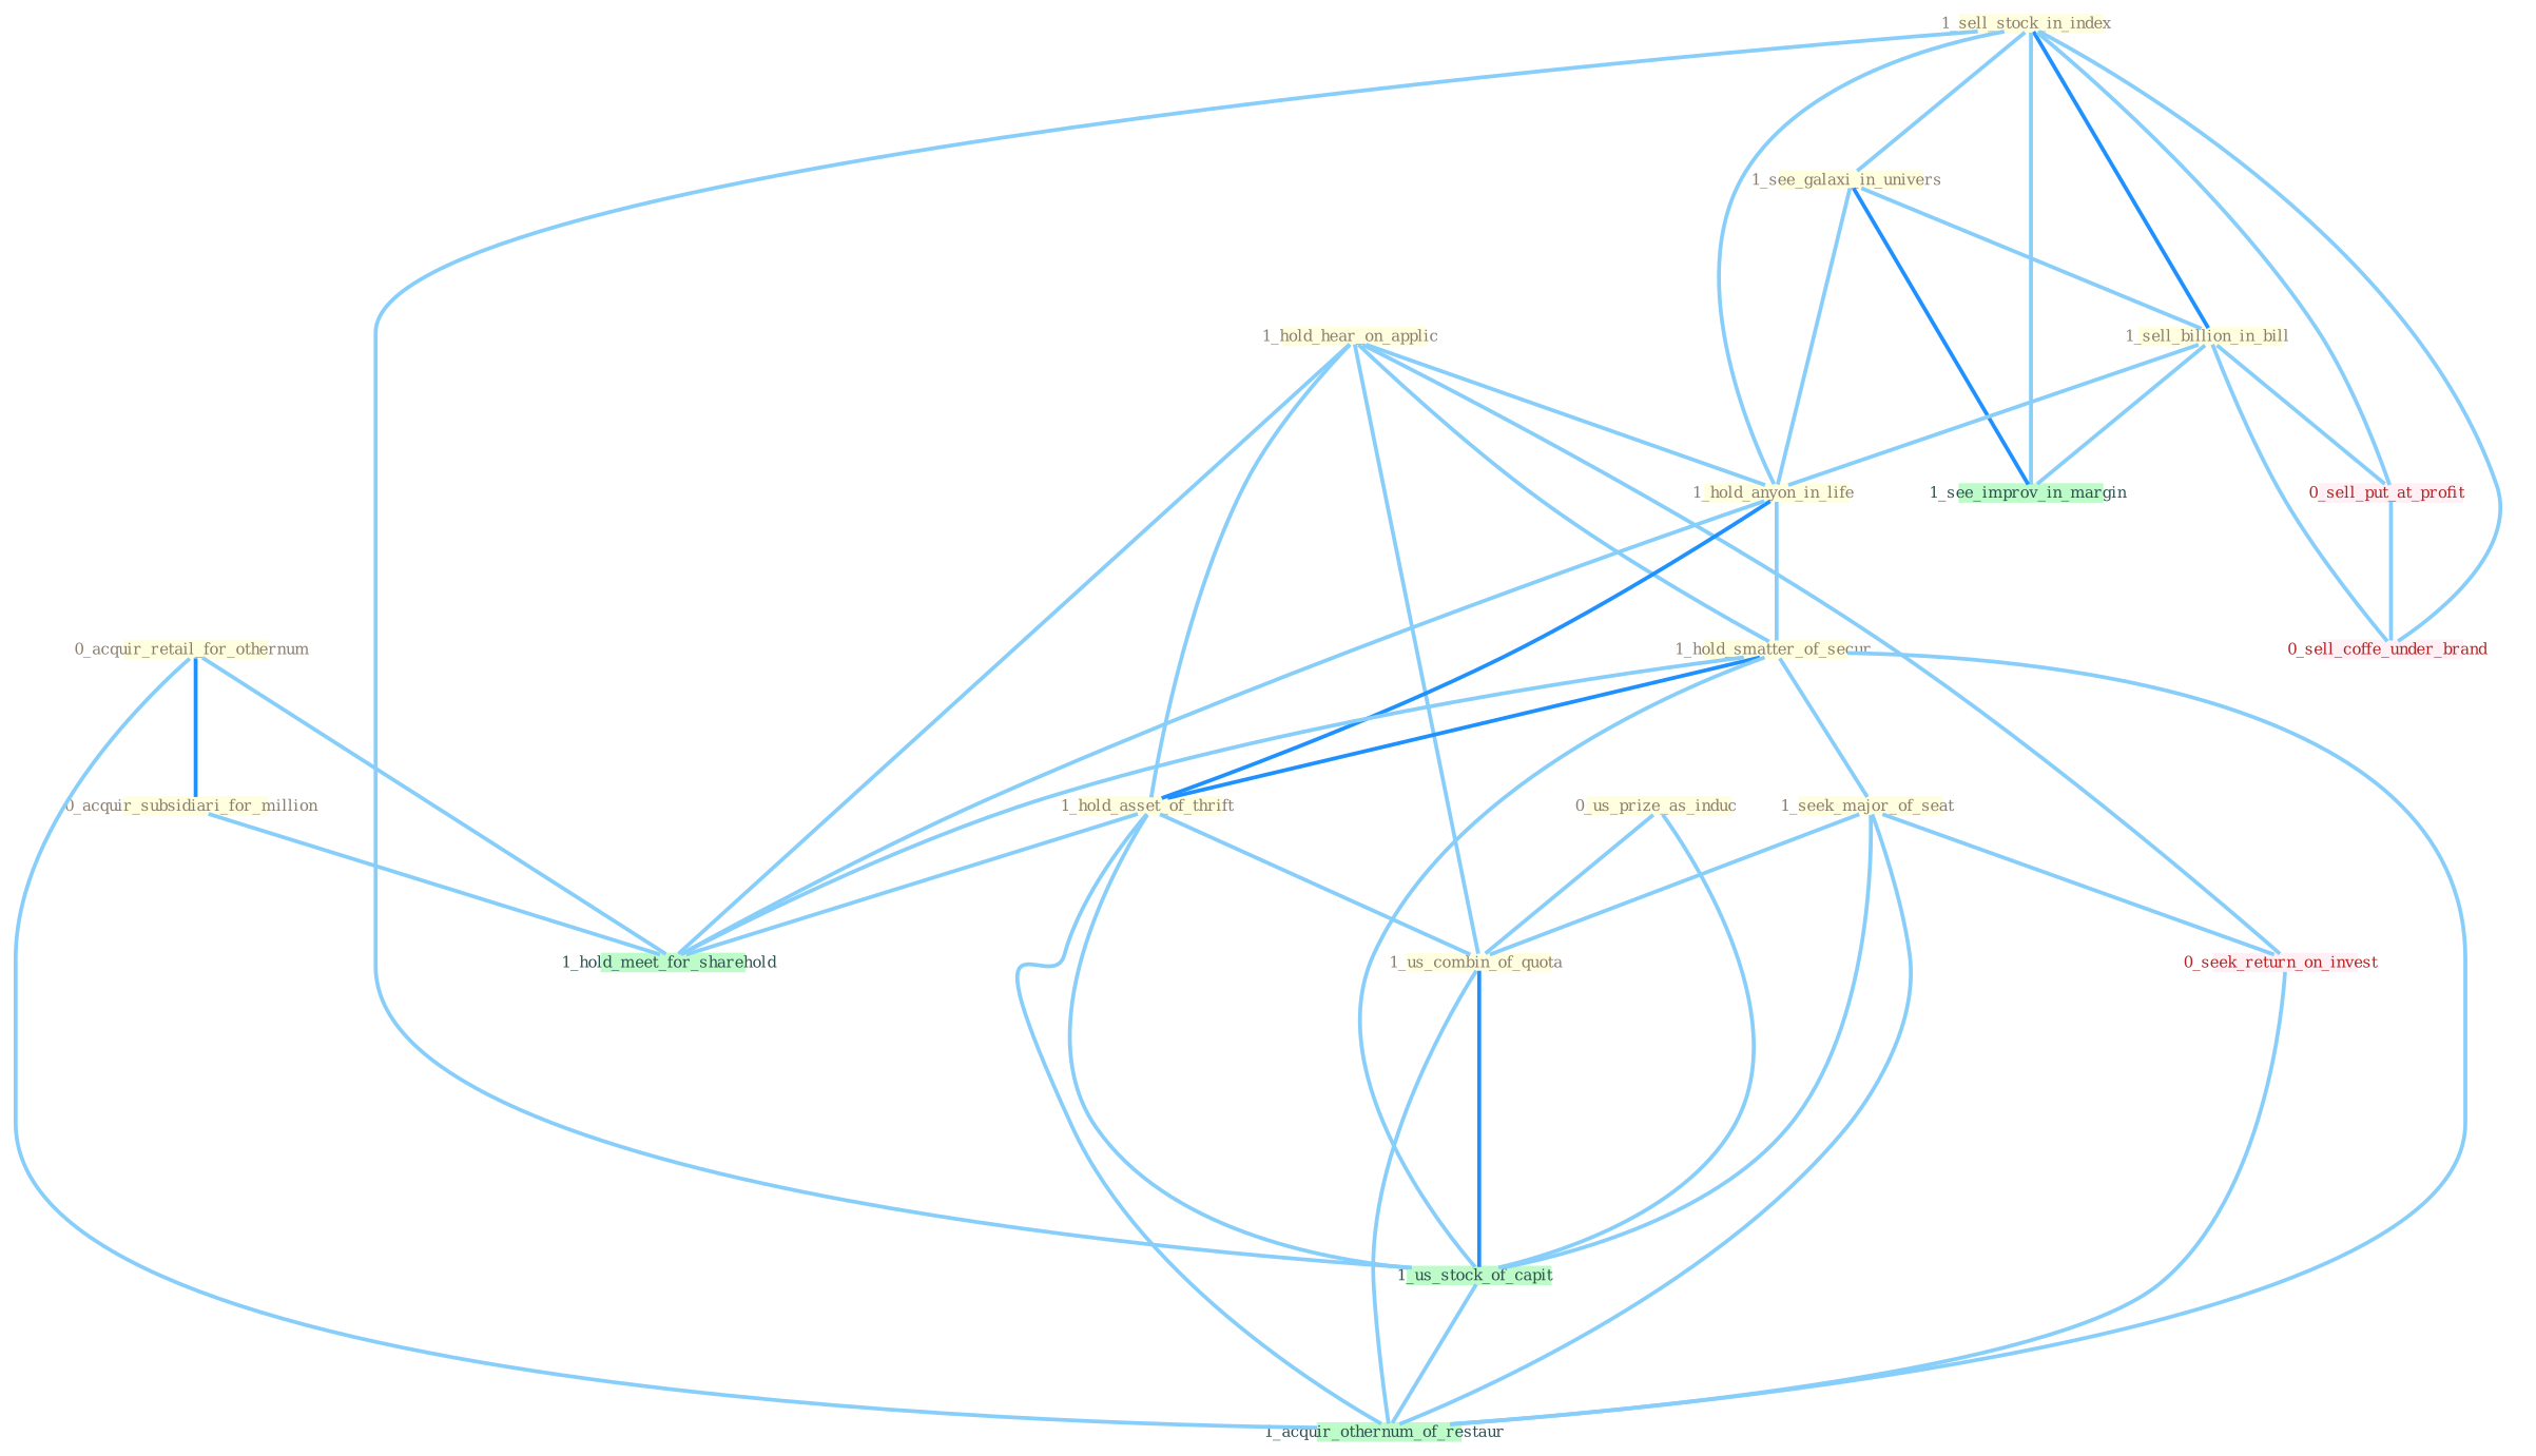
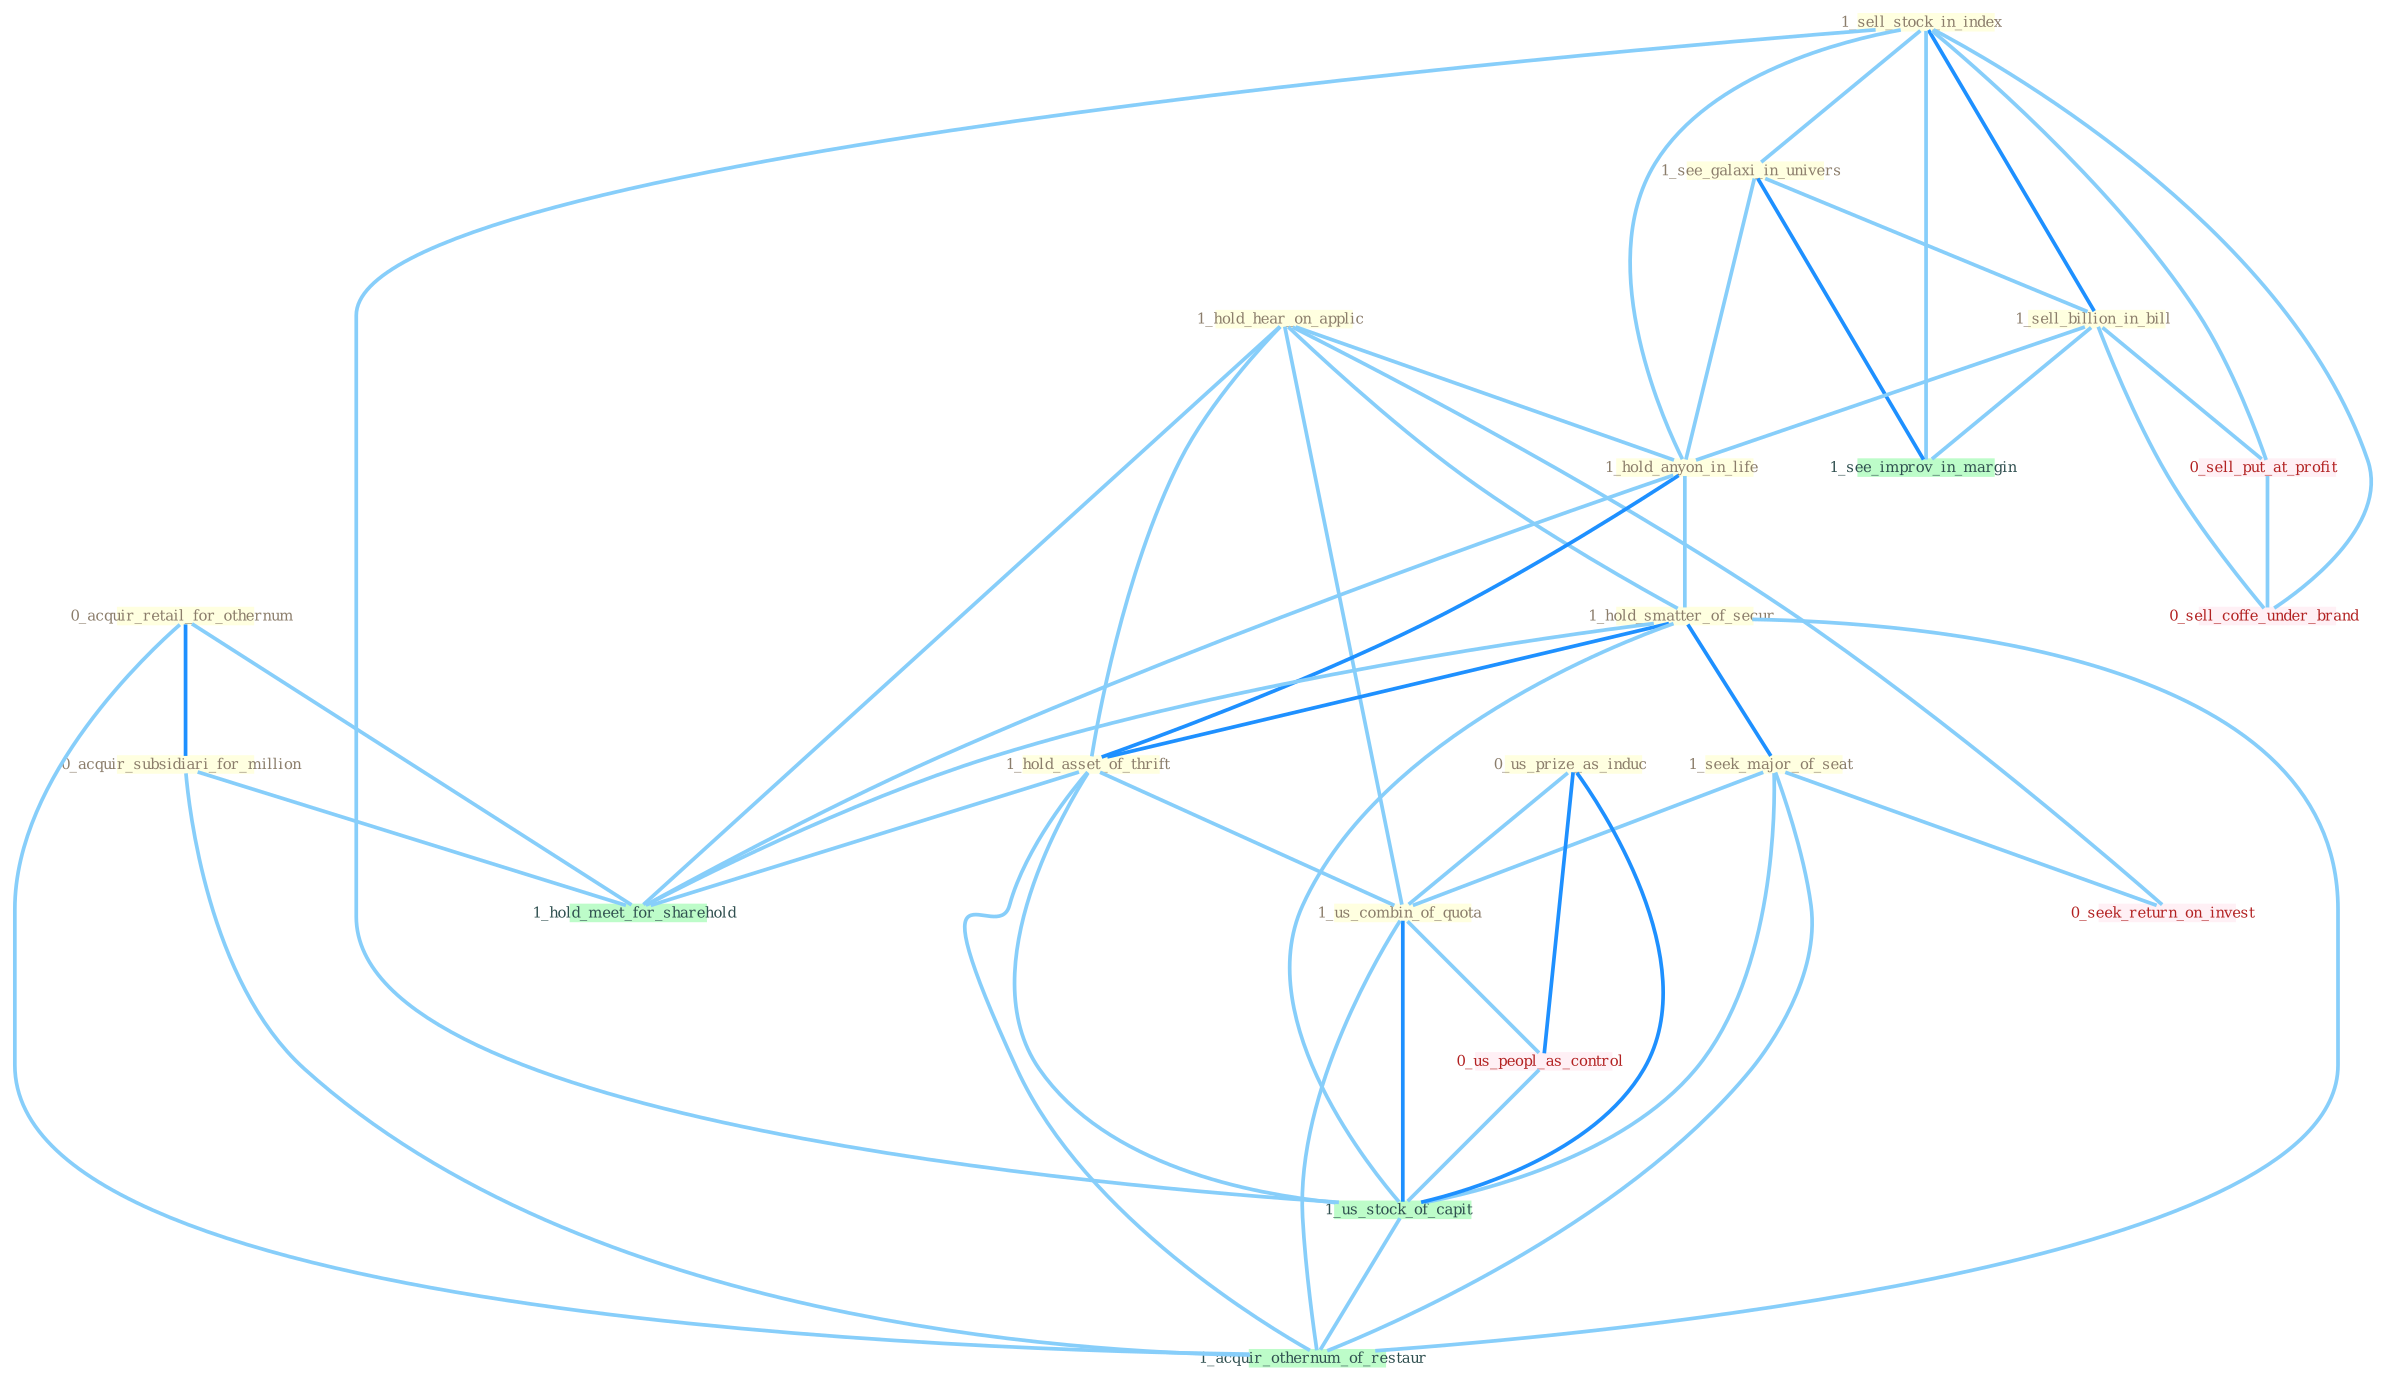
  graph {
    node [color="#ffffe0" fixedsize=true fontcolor="#8b7d6b" fontsize=4 shape=polygon style=filled]
    edge [color="#87cefa" w=1]
    "1_sell_stock_in_index " [height=.06 width=.5]
    "0_acquir_retail_for_othernum " [height=.06 width=.5]
    "1_see_galaxi_in_univers " [height=.06 width=.5]
    "1_hold_hear_on_applic " [height=.06 width=.5]
    "1_sell_billion_in_bill " [height=.06 width=.5]
    "1_hold_anyon_in_life " [height=.06 width=.5]
    "1_hold_smatter_of_secur " [height=.06 width=.5]
    "1_hold_asset_of_thrift " [height=.06 width=.5]
    "1_seek_major_of_seat " [height=.06 width=.5]
    "0_us_prize_as_induc " [height=.06 width=.5]
    "1_us_combin_of_quota " [height=.06 width=.5]
    "0_acquir_subsidiari_for_million " [height=.06 width=.5]
+   "0_us_peopl_as_control " [color="#fff0f5" fontcolor="#b22222" height=.06 width=.5]
    "0_sell_put_at_profit " [color="#fff0f5" fontcolor="#b22222" height=.06 width=.5]
    "0_seek_return_on_invest " [color="#fff0f5" fontcolor="#b22222" height=.06 width=.5]
    "0_sell_coffe_under_brand " [color="#fff0f5" fontcolor="#b22222" height=.06 width=.5]
    "1_us_stock_of_capit " [color="#BDFCC9" fontcolor="#2f4f4f" height=.06 width=.5]
    "1_see_improv_in_margin " [color="#BDFCC9" fontcolor="#2f4f4f" height=.06 width=.5]
    "1_hold_meet_for_sharehold " [color="#BDFCC9" fontcolor="#2f4f4f" height=.06 width=.5]
    "1_acquir_othernum_of_restaur " [color="#BDFCC9" fontcolor="#2f4f4f" height=.06 width=.5]
    subgraph sub_1 {
      "1_sell_stock_in_index "
      "0_acquir_retail_for_othernum "
      "1_see_galaxi_in_univers "
      "1_hold_hear_on_applic "
      "1_sell_billion_in_bill "
      "1_hold_anyon_in_life "
      "1_hold_smatter_of_secur "
      "1_hold_asset_of_thrift "
      "1_seek_major_of_seat "
      "0_us_prize_as_induc "
      "1_us_combin_of_quota "
      "0_acquir_subsidiari_for_million "
    }
    subgraph sub_2 {
+     "0_us_peopl_as_control "
      "0_sell_put_at_profit "
      "0_seek_return_on_invest "
      "0_sell_coffe_under_brand "
    }
    "1_sell_stock_in_index " -- "1_see_galaxi_in_univers "
    "1_sell_stock_in_index " -- "1_sell_billion_in_bill " [color="#1e90ff" w=2]
    "1_sell_stock_in_index " -- "1_hold_anyon_in_life "
    "1_sell_stock_in_index " -- "0_sell_put_at_profit "
    "1_sell_stock_in_index " -- "0_sell_coffe_under_brand "
    "1_sell_stock_in_index " -- "1_us_stock_of_capit "
    "1_sell_stock_in_index " -- "1_see_improv_in_margin "
    "0_acquir_retail_for_othernum " -- "0_acquir_subsidiari_for_million " [color="#1e90ff" w=2]
    "0_acquir_retail_for_othernum " -- "1_hold_meet_for_sharehold "
    "0_acquir_retail_for_othernum " -- "1_acquir_othernum_of_restaur "
    "1_see_galaxi_in_univers " -- "1_sell_billion_in_bill "
    "1_see_galaxi_in_univers " -- "1_hold_anyon_in_life "
    "1_see_galaxi_in_univers " -- "1_see_improv_in_margin " [color="#1e90ff" w=2]
    "1_hold_hear_on_applic " -- "1_hold_anyon_in_life "
    "1_hold_hear_on_applic " -- "1_hold_smatter_of_secur "
    "1_hold_hear_on_applic " -- "1_hold_asset_of_thrift "
    "1_hold_hear_on_applic " -- "1_us_combin_of_quota "
    "1_hold_hear_on_applic " -- "0_seek_return_on_invest "
    "1_hold_hear_on_applic " -- "1_hold_meet_for_sharehold "
    "1_sell_billion_in_bill " -- "1_hold_anyon_in_life "
    "1_sell_billion_in_bill " -- "0_sell_put_at_profit "
    "1_sell_billion_in_bill " -- "0_sell_coffe_under_brand "
    "1_sell_billion_in_bill " -- "1_see_improv_in_margin "
    "1_hold_anyon_in_life " -- "1_hold_smatter_of_secur "
    "1_hold_anyon_in_life " -- "1_hold_asset_of_thrift " [color="#1e90ff"]
    "1_hold_anyon_in_life " -- "1_hold_meet_for_sharehold "
    "1_hold_smatter_of_secur " -- "1_hold_asset_of_thrift " [color="#1e90ff" w=2]
-   "1_hold_smatter_of_secur " -- "1_seek_major_of_seat "
+   "1_hold_smatter_of_secur " -- "1_seek_major_of_seat " [color="#1e90ff"]
    "1_hold_smatter_of_secur " -- "1_us_stock_of_capit "
    "1_hold_smatter_of_secur " -- "1_hold_meet_for_sharehold "
    "1_hold_smatter_of_secur " -- "1_acquir_othernum_of_restaur "
    "1_hold_asset_of_thrift " -- "1_us_combin_of_quota "
    "1_hold_asset_of_thrift " -- "1_us_stock_of_capit "
    "1_hold_asset_of_thrift " -- "1_hold_meet_for_sharehold "
    "1_hold_asset_of_thrift " -- "1_acquir_othernum_of_restaur "
    "1_seek_major_of_seat " -- "1_us_combin_of_quota "
    "1_seek_major_of_seat " -- "0_seek_return_on_invest "
    "1_seek_major_of_seat " -- "1_us_stock_of_capit "
    "1_seek_major_of_seat " -- "1_acquir_othernum_of_restaur "
    "0_us_prize_as_induc " -- "1_us_combin_of_quota "
-   "0_us_prize_as_induc " -- "1_us_stock_of_capit "
+   "0_us_prize_as_induc " -- "0_us_peopl_as_control " [color="#1e90ff" w=2]
+   "0_us_prize_as_induc " -- "1_us_stock_of_capit " [color="#1e90ff"]
+   "1_us_combin_of_quota " -- "0_us_peopl_as_control "
    "1_us_combin_of_quota " -- "1_us_stock_of_capit " [color="#1e90ff" w=2]
    "1_us_combin_of_quota " -- "1_acquir_othernum_of_restaur "
    "0_acquir_subsidiari_for_million " -- "1_hold_meet_for_sharehold "
-   "0_seek_return_on_invest " -- "1_acquir_othernum_of_restaur "
+   "0_acquir_subsidiari_for_million " -- "1_acquir_othernum_of_restaur "
+   "0_us_peopl_as_control " -- "1_us_stock_of_capit "
    "0_sell_put_at_profit " -- "0_sell_coffe_under_brand "
    "1_us_stock_of_capit " -- "1_acquir_othernum_of_restaur "
  }
